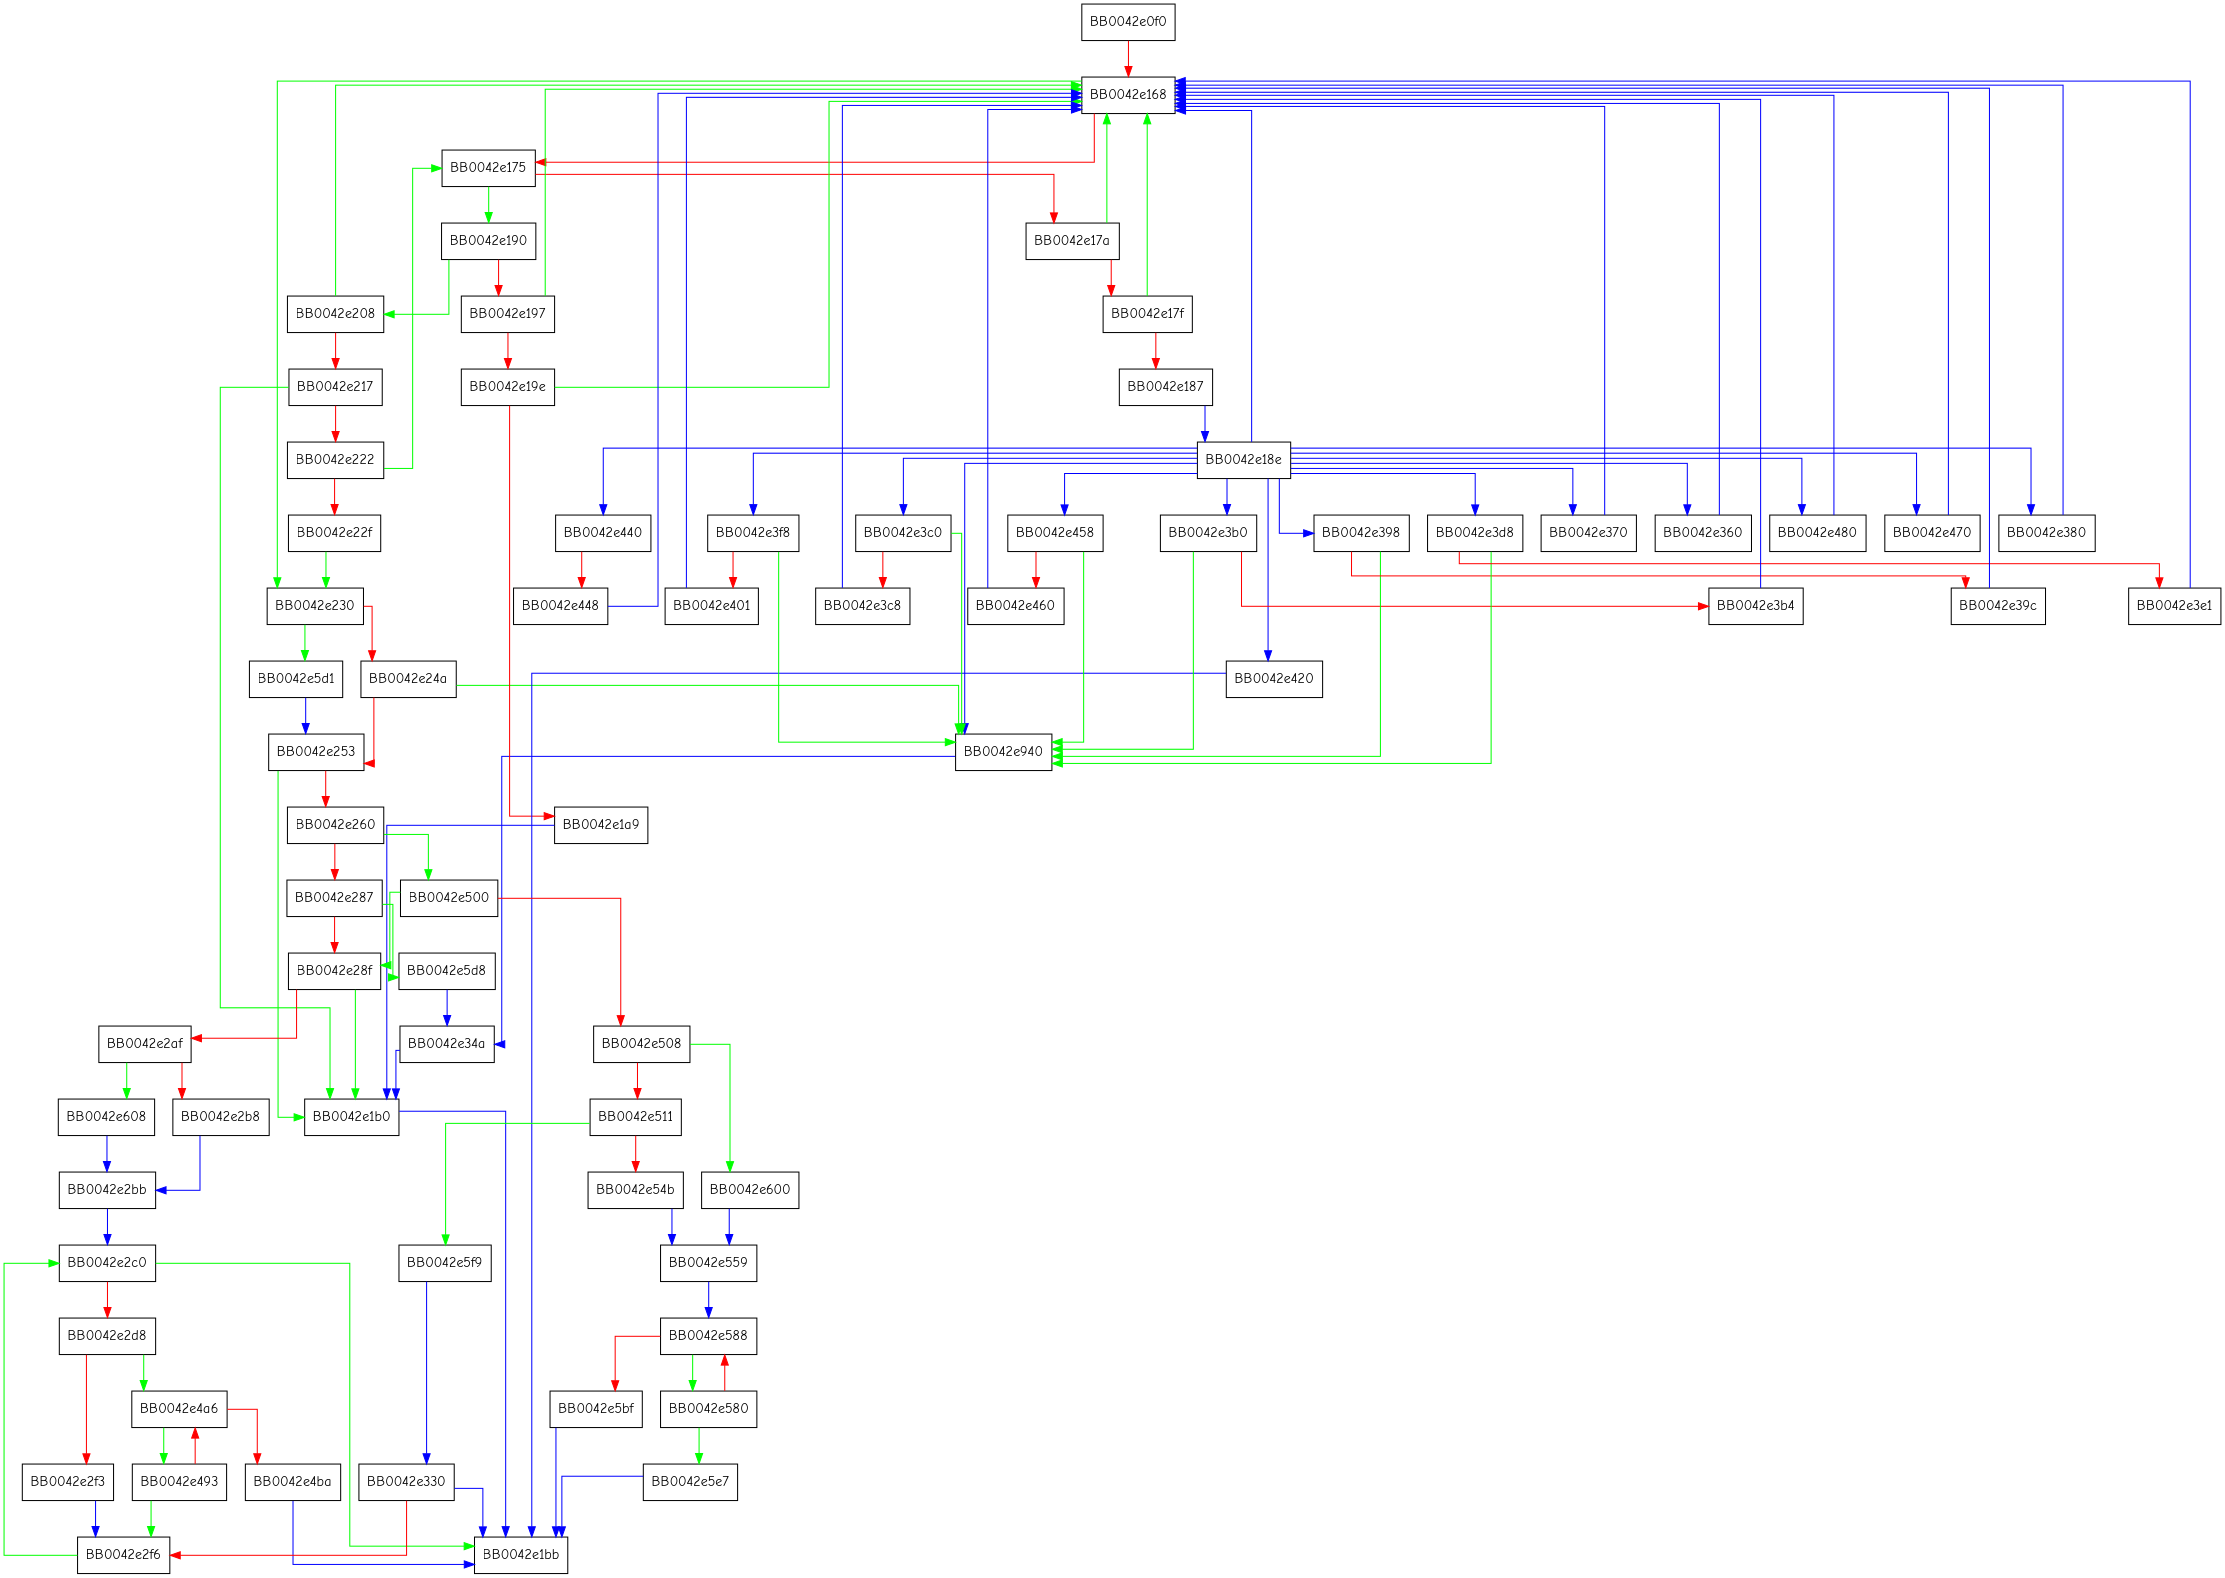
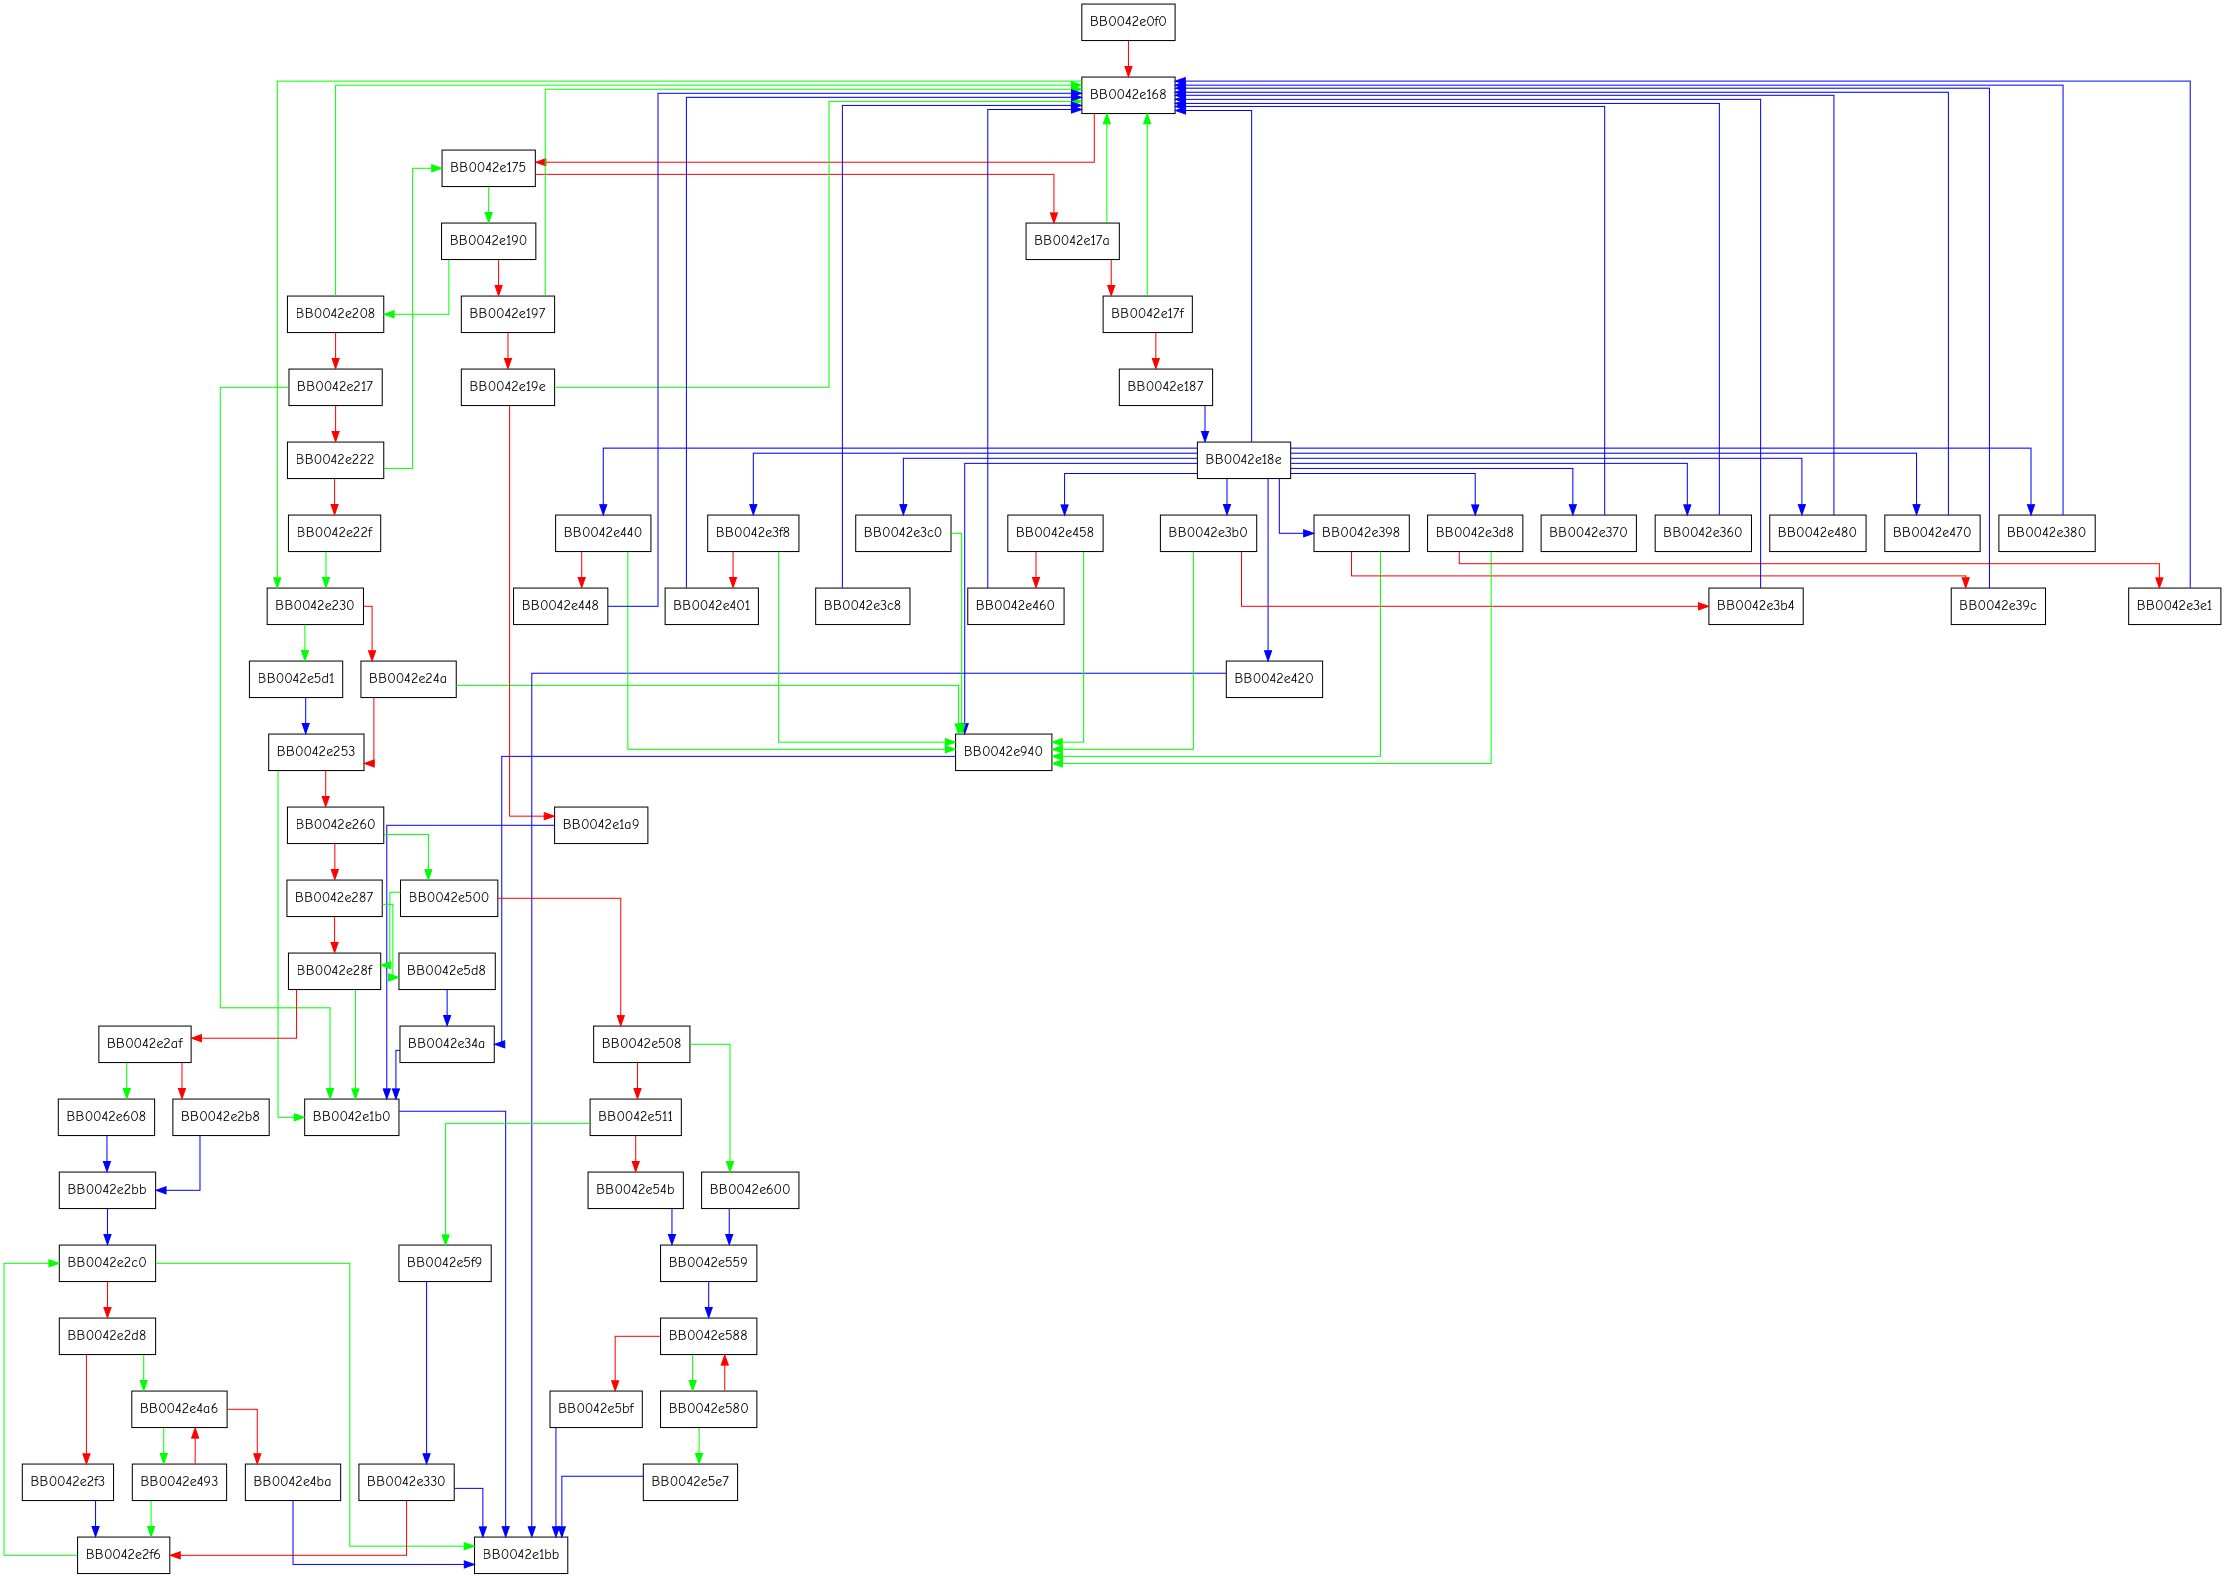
  digraph {
    fontname="Comic Neue"
    splines=ortho
    node [fontname="Comic Neue" shape=box]
    edge [color=blue fontname="Comic Neue"]
    BB0042e0f0
    BB0042e168
    BB0042e230
    BB0042e175
    BB0042e5d1
    BB0042e24a
    BB0042e190
    BB0042e17a
    BB0042e253
    n10 [label=BB0042e940]
    BB0042e208
    BB0042e197
    BB0042e17f
    BB0042e217
    BB0042e19e
    BB0042e187
    BB0042e18e
    BB0042e420
    BB0042e3f8
    BB0042e370
    BB0042e360
    BB0042e480
    BB0042e470
    BB0042e458
    BB0042e440
    BB0042e3c0
    BB0042e3b0
    BB0042e398
    BB0042e380
    BB0042e3d8
    BB0042e34a
    BB0042e1bb
    BB0042e401
    BB0042e460
    BB0042e448
    BB0042e3c8
    BB0042e3b4
    BB0042e39c
    BB0042e3e1
    BB0042e1b0
    BB0042e222
    BB0042e1a9
    BB0042e22f
    BB0042e260
    BB0042e500
    BB0042e287
    BB0042e28f
    BB0042e508
    BB0042e5d8
    BB0042e2af
    BB0042e600
    BB0042e511
    BB0042e608
    BB0042e2b8
    BB0042e2bb
    BB0042e2c0
    BB0042e2d8
    BB0042e4a6
    BB0042e2f3
    n60 [label=BB0042e493]
    BB0042e4ba
    BB0042e2f6
    BB0042e330
    BB0042e559
    BB0042e5f9
    BB0042e54b
    BB0042e588
    BB0042e580
    BB0042e5bf
    BB0042e5e7
    BB0042e0f0 -> BB0042e168 [color=red]
    BB0042e168 -> BB0042e230 [color=green]
    BB0042e168 -> BB0042e175 [color=red]
    BB0042e230 -> BB0042e5d1 [color=green]
    BB0042e230 -> BB0042e24a [color=red]
    BB0042e175 -> BB0042e190 [color=green]
    BB0042e175 -> BB0042e17a [color=red]
    BB0042e5d1 -> BB0042e253
    BB0042e24a -> BB0042e253 [color=red]
    BB0042e24a -> n10 [color=green]
    BB0042e190 -> BB0042e208 [color=green]
    BB0042e190 -> BB0042e197 [color=red]
    BB0042e17a -> BB0042e168 [color=green]
    BB0042e17a -> BB0042e17f [color=red]
    BB0042e253 -> BB0042e1b0 [color=green]
    BB0042e253 -> BB0042e260 [color=red]
    n10 -> BB0042e34a
    BB0042e208 -> BB0042e168 [color=green]
    BB0042e208 -> BB0042e217 [color=red]
    BB0042e197 -> BB0042e168 [color=green]
    BB0042e197 -> BB0042e19e [color=red]
    BB0042e17f -> BB0042e168 [color=green]
    BB0042e17f -> BB0042e187 [color=red]
    BB0042e217 -> BB0042e1b0 [color=green]
    BB0042e217 -> BB0042e222 [color=red]
    BB0042e19e -> BB0042e168 [color=green]
    BB0042e19e -> BB0042e1a9 [color=red]
    BB0042e187 -> BB0042e18e
    BB0042e18e -> BB0042e168
    BB0042e18e -> n10
    BB0042e18e -> BB0042e420
    BB0042e18e -> BB0042e3f8
    BB0042e18e -> BB0042e370
    BB0042e18e -> BB0042e360
    BB0042e18e -> BB0042e480
    BB0042e18e -> BB0042e470
    BB0042e18e -> BB0042e458
    BB0042e18e -> BB0042e440
    BB0042e18e -> BB0042e3c0
    BB0042e18e -> BB0042e3b0
    BB0042e18e -> BB0042e398
    BB0042e18e -> BB0042e380
    BB0042e18e -> BB0042e3d8
    BB0042e420 -> BB0042e1bb
    BB0042e3f8 -> n10 [color=green]
    BB0042e3f8 -> BB0042e401 [color=red]
    BB0042e370 -> BB0042e168
    BB0042e360 -> BB0042e168
    BB0042e480 -> BB0042e168
    BB0042e470 -> BB0042e168
    BB0042e458 -> n10 [color=green]
    BB0042e458 -> BB0042e460 [color=red]
+   BB0042e440 -> n10 [color=green]
    BB0042e440 -> BB0042e448 [color=red]
    BB0042e3c0 -> n10 [color=green]
-   BB0042e3c0 -> BB0042e3c8 [color=red]
    BB0042e3b0 -> n10 [color=green]
    BB0042e3b0 -> BB0042e3b4 [color=red]
    BB0042e398 -> n10 [color=green]
    BB0042e398 -> BB0042e39c [color=red]
    BB0042e380 -> BB0042e168
    BB0042e3d8 -> n10 [color=green]
    BB0042e3d8 -> BB0042e3e1 [color=red]
    BB0042e34a -> BB0042e1b0
    BB0042e401 -> BB0042e168
    BB0042e460 -> BB0042e168
    BB0042e448 -> BB0042e168
    BB0042e3c8 -> BB0042e168
    BB0042e3b4 -> BB0042e168
    BB0042e39c -> BB0042e168
    BB0042e3e1 -> BB0042e168
    BB0042e1b0 -> BB0042e1bb
    BB0042e222 -> BB0042e175 [color=green]
    BB0042e222 -> BB0042e22f [color=red]
    BB0042e1a9 -> BB0042e1b0
    BB0042e22f -> BB0042e230 [color=green]
    BB0042e260 -> BB0042e500 [color=green]
    BB0042e260 -> BB0042e287 [color=red]
    BB0042e500 -> BB0042e28f [color=green]
    BB0042e500 -> BB0042e508 [color=red]
    BB0042e287 -> BB0042e28f [color=red]
    BB0042e287 -> BB0042e5d8 [color=green]
    BB0042e28f -> BB0042e1b0 [color=green]
    BB0042e28f -> BB0042e2af [color=red]
    BB0042e508 -> BB0042e600 [color=green]
    BB0042e508 -> BB0042e511 [color=red]
    BB0042e5d8 -> BB0042e34a
    BB0042e2af -> BB0042e608 [color=green]
    BB0042e2af -> BB0042e2b8 [color=red]
    BB0042e600 -> BB0042e559
    BB0042e511 -> BB0042e5f9 [color=green]
    BB0042e511 -> BB0042e54b [color=red]
    BB0042e608 -> BB0042e2bb
    BB0042e2b8 -> BB0042e2bb
    BB0042e2bb -> BB0042e2c0
    BB0042e2c0 -> BB0042e1bb [color=green]
    BB0042e2c0 -> BB0042e2d8 [color=red]
    BB0042e2d8 -> BB0042e4a6 [color=green]
    BB0042e2d8 -> BB0042e2f3 [color=red]
    BB0042e4a6 -> n60 [color=green]
    BB0042e4a6 -> BB0042e4ba [color=red]
    BB0042e2f3 -> BB0042e2f6
    n60 -> BB0042e4a6 [color=red]
    n60 -> BB0042e2f6 [color=green]
    BB0042e4ba -> BB0042e1bb
    BB0042e2f6 -> BB0042e2c0 [color=green]
    BB0042e330 -> BB0042e1bb
    BB0042e330 -> BB0042e2f6 [color=red]
    BB0042e559 -> BB0042e588
    BB0042e5f9 -> BB0042e330
    BB0042e54b -> BB0042e559
    BB0042e588 -> BB0042e580 [color=green]
    BB0042e588 -> BB0042e5bf [color=red]
    BB0042e580 -> BB0042e588 [color=red]
    BB0042e580 -> BB0042e5e7 [color=green]
    BB0042e5bf -> BB0042e1bb
    BB0042e5e7 -> BB0042e1bb
  }
